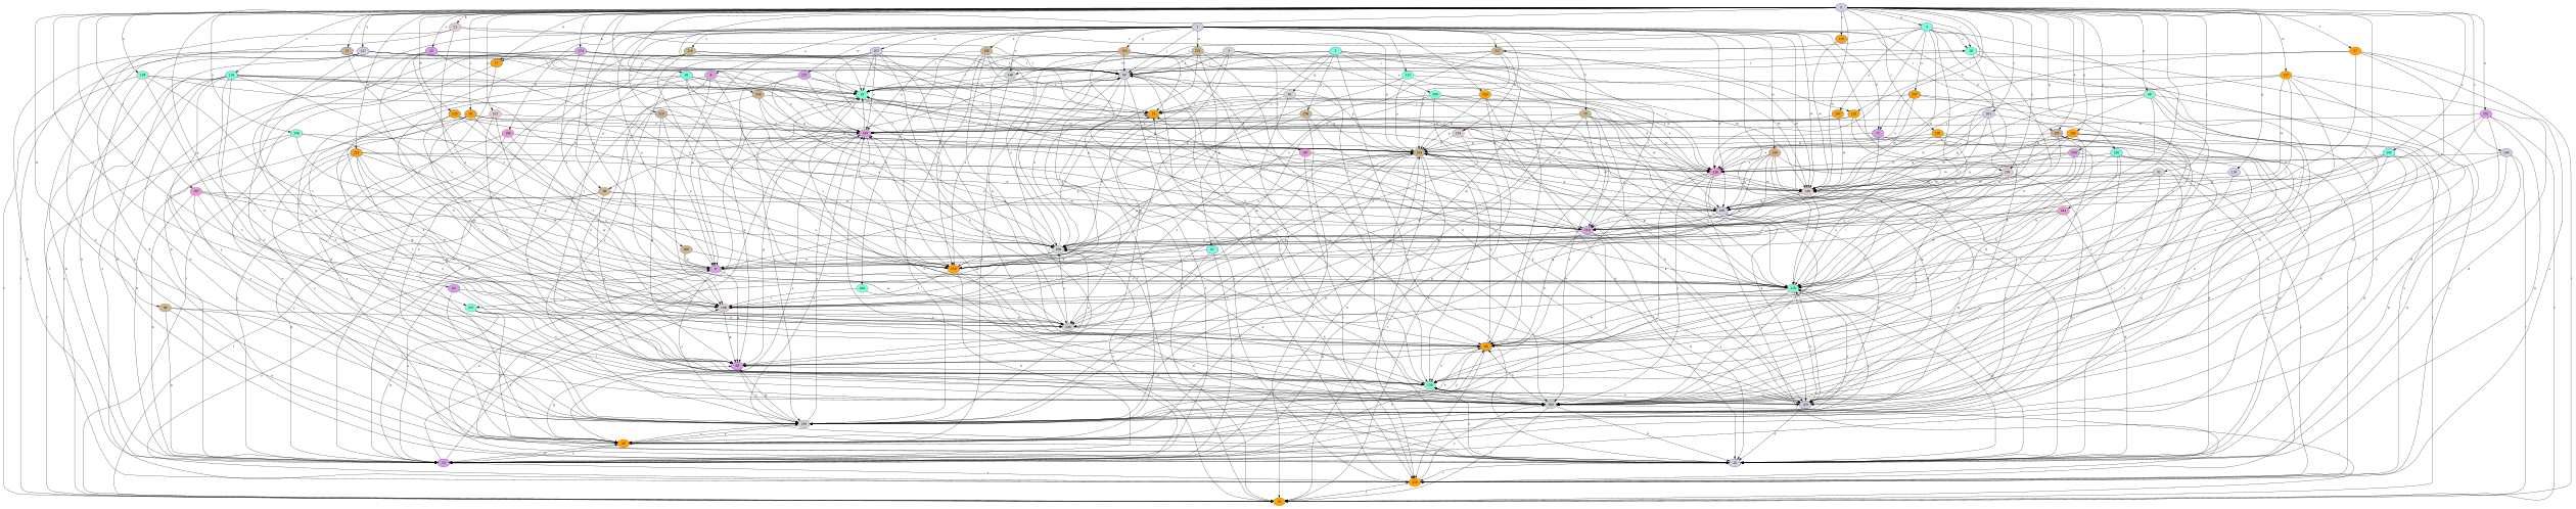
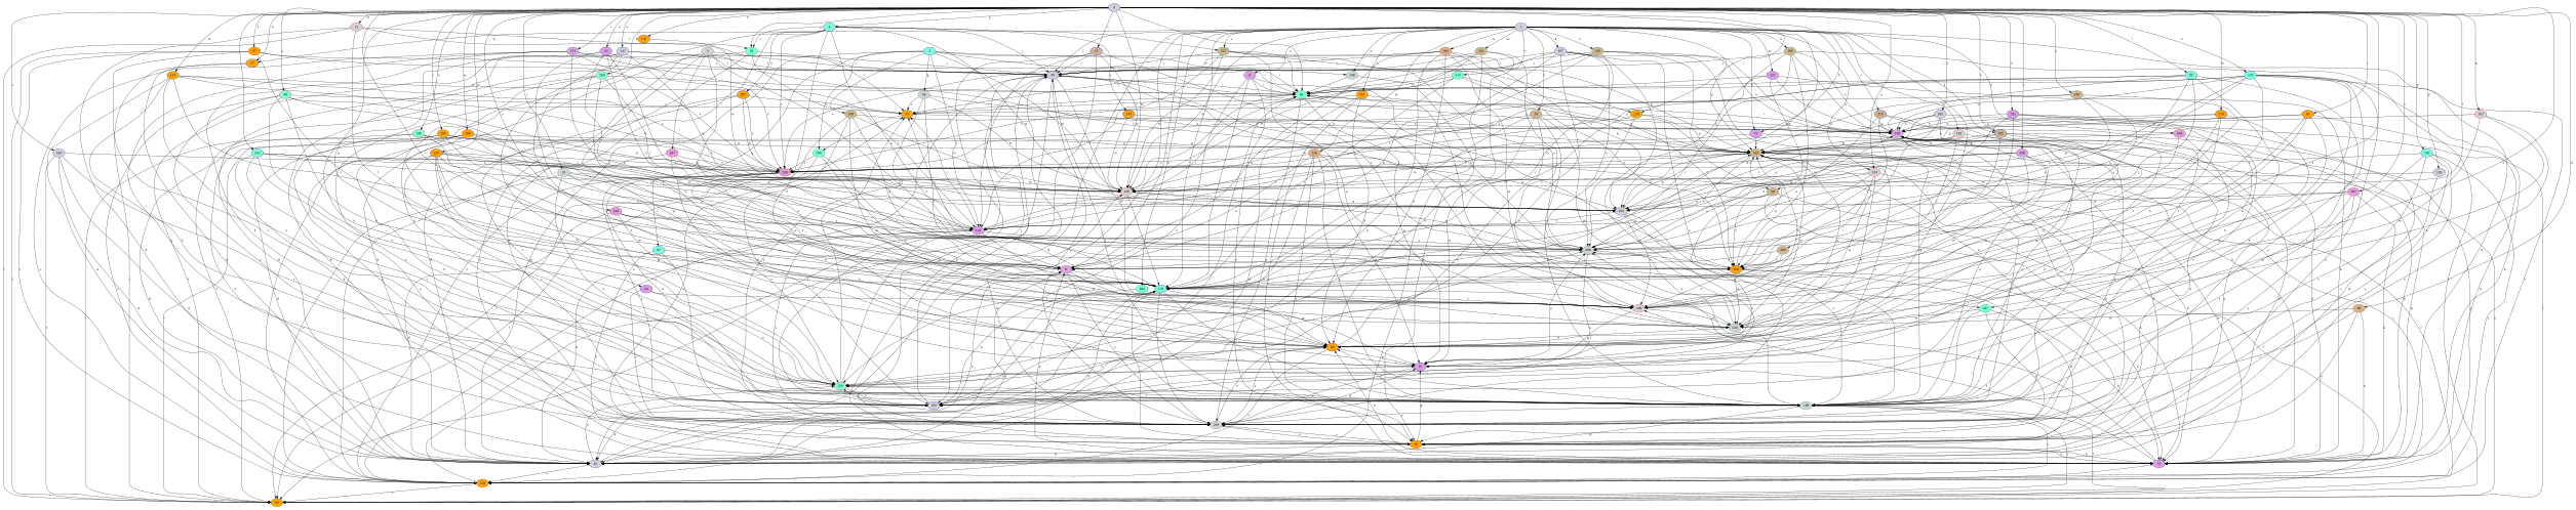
  strict digraph {
    fontname=Nunito
    node [color=blue fillcolor=lightgrey fontname=Nunito style=filled]
    edge [fontname=Nunito]
    4 [fillcolor=aquamarine]
    0
    11 [color=red]
    17 [fillcolor=orange]
    27 [fillcolor=tan]
    28 [color=teal fillcolor=aquamarine]
-   38 [color=teal fillcolor=tan]
+   38 [color=red fillcolor=tan]
    43 [fillcolor=plum]
    48 [color=red fillcolor=aquamarine]
    57 [color=red fillcolor=orange]
    58 [color=teal fillcolor=tan]
    64 [fillcolor=plum]
    72 [fillcolor=plum]
    82 [fillcolor=aquamarine]
    89 [color=teal fillcolor=aquamarine]
    91 [color=teal]
    92 [fillcolor=orange]
    104 [color=red fillcolor=aquamarine]
    105 [fillcolor=tan]
    118 [color=teal fillcolor=orange]
    127 [color=teal fillcolor=orange]
    129 [fillcolor=orange]
    130 [color=red]
    135 [fillcolor=aquamarine]
    136 [fillcolor=orange]
    146 [color=red fillcolor=aquamarine]
    147
    150 [fillcolor=aquamarine]
    152 [color=red]
    153
    158 [color=red fillcolor=orange]
    174 [color=teal fillcolor=plum]
-   178 [color=red fillcolor=aquamarine]
+   178 [fillcolor=aquamarine]
    183
    184
    185 [color=teal fillcolor=orange]
    197 [color=red fillcolor=plum]
    198 [color=red]
    202 [fillcolor=plum]
    203 [color=red]
    223 [fillcolor=orange]
    237 [color=teal fillcolor=aquamarine]
    242 [fillcolor=aquamarine]
    n44 [color=teal fillcolor=tan label=240]
    244 [color=red fillcolor=plum]
    246 [color=teal fillcolor=plum]
    99
    109
    169
    217 [color=teal fillcolor=tan]
    49 [color=red fillcolor=orange]
    80 [fillcolor=orange]
    207 [fillcolor=orange]
    208 [color=teal]
    238 [color=red fillcolor=plum]
    247 [fillcolor=orange]
    40
    29 [color=teal fillcolor=orange]
    59 [color=teal fillcolor=orange]
    19 [fillcolor=plum]
    119 [color=teal fillcolor=plum]
    249 [color=teal]
    259 [color=red fillcolor=orange]
    188 [color=teal]
    228 [color=teal]
    9 [color=teal fillcolor=plum]
    139 [color=red fillcolor=aquamarine]
    218 [color=red fillcolor=orange]
    69 [fillcolor=plum]
    159 [color=teal fillcolor=tan]
    149 [color=teal fillcolor=plum]
    1
    8 [color=teal fillcolor=plum]
    79 [color=teal fillcolor=tan]
    106 [color=teal fillcolor=tan]
    107
    108 [color=red fillcolor=plum]
    138 [color=red]
    148 [color=teal]
    164 [color=red fillcolor=tan]
    204 [color=teal fillcolor=aquamarine]
    205 [color=teal fillcolor=tan]
    210 [fillcolor=tan]
    213 [color=teal fillcolor=aquamarine]
    216 [color=teal fillcolor=tan]
    224 [color=teal fillcolor=tan]
    226 [color=red fillcolor=tan]
    227 [fillcolor=plum]
    253 [color=teal fillcolor=orange]
    2 [fillcolor=aquamarine]
    65 [color=teal]
    67 [fillcolor=aquamarine]
    206 [color=teal fillcolor=aquamarine]
    258 [color=teal fillcolor=tan]
    3 [color=teal]
    187 [color=red fillcolor=plum]
    4 -> 28 [label=c]
    4 -> 99 [label=j]
    4 -> 109 [label=k]
    4 -> 169 [label=q]
    4 -> 217 [label=v]
    4 -> 49 [label=e]
    4 -> 80 [label=h]
    4 -> 207 [label=u]
    4 -> 208 [label=u]
    4 -> 238 [label=x]
    4 -> 247 [label=y]
    0 -> 4 [label=a]
    0 -> 11 [label=b]
    0 -> 17 [label=b]
    0 -> 27 [label=c]
    0 -> 28 [label=c]
    0 -> 38 [label=d]
    0 -> 43 [label=e]
    0 -> 48 [label=e]
    0 -> 57 [label=f]
    0 -> 58 [label=f]
    0 -> 64 [label=g]
    0 -> 72 [label=h]
    0 -> 82 [label=i]
    0 -> 89 [label=i]
    0 -> 91 [label=j]
    0 -> 92 [label=j]
    0 -> 104 [label=k]
    0 -> 105 [label=k]
    0 -> 118 [label=l]
    0 -> 127 [label=m]
    0 -> 129 [label=m]
    0 -> 130 [label=m]
    0 -> 135 [label=n]
    0 -> 136 [label=n]
    0 -> 146 [label=o]
    0 -> 147 [label=o]
    0 -> 150 [label=p]
    0 -> 152 [label=p]
    0 -> 153 [label=p]
    0 -> 158 [label=p]
    0 -> 174 [label=r]
    0 -> 178 [label=r]
    0 -> 183 [label=s]
    0 -> 184 [label=s]
    0 -> 185 [label=s]
    0 -> 197 [label=t]
    0 -> 198 [label=t]
    0 -> 202 [label=u]
    0 -> 203 [label=u]
    0 -> 223 [label=w]
    0 -> 237 [label=x]
    0 -> 242 [label=y]
    0 -> n44 [label=y]
    0 -> 244 [label=y]
    0 -> 246 [label=y]
    11 -> 28 [label=c]
    11 -> 198 [label=t]
    11 -> 40 [label=d]
    11 -> 29 [label=c]
    11 -> 59 [label=f]
    17 -> 40 [label=d]
    17 -> 59 [label=f]
    27 -> 130 [label=m]
    27 -> 99 [label=j]
    27 -> 19 [label=b]
    27 -> 119 [label=l]
    27 -> 249 [label=y]
    27 -> 259 [label=z]
    28 -> 99 [label=j]
    28 -> 40 [label=d]
    28 -> 19 [label=b]
    28 -> 119 [label=l]
    38 -> 49 [label=e]
    38 -> 19 [label=b]
    38 -> 188 [label=s]
    38 -> 228 [label=w]
    43 -> 178 [label=r]
    43 -> 99 [label=j]
    43 -> 208 [label=u]
    43 -> 119 [label=l]
    43 -> 9 [label=a]
    43 -> 139 [label=n]
    48 -> 169 [label=q]
    48 -> 80 [label=h]
    48 -> 29 [label=c]
    48 -> 249 [label=y]
    48 -> 9 [label=a]
    48 -> 139 [label=n]
    48 -> 218 [label=v]
    57 -> 178 [label=r]
    57 -> 99 [label=j]
    57 -> 238 [label=x]
    57 -> 59 [label=f]
    57 -> 188 [label=s]
    57 -> 218 [label=v]
    58 -> 169 [label=q]
    58 -> 59 [label=f]
    58 -> 19 [label=b]
    58 -> 259 [label=z]
    58 -> 69 [label=g]
    64 -> 198 [label=t]
    64 -> 249 [label=y]
    64 -> 139 [label=n]
    72 -> 40 [label=d]
    72 -> 119 [label=l]
    72 -> 159 [label=p]
    82 -> 89 [label=i]
    82 -> 80 [label=h]
    82 -> 208 [label=u]
    82 -> 238 [label=x]
    82 -> 259 [label=z]
    82 -> 188 [label=s]
    82 -> 149 [label=o]
    89 -> 29 [label=c]
    89 -> 249 [label=y]
    89 -> 259 [label=z]
    89 -> 69 [label=g]
    91 -> 130 [label=m]
    91 -> 178 [label=r]
    91 -> 80 [label=h]
    91 -> 259 [label=z]
    91 -> 188 [label=s]
    91 -> 218 [label=v]
    92 -> 198 [label=t]
    92 -> 19 [label=b]
    92 -> 228 [label=w]
    92 -> 69 [label=g]
    92 -> 159 [label=p]
    92 -> 149 [label=o]
    104 -> 89 [label=i]
    104 -> 198 [label=t]
    104 -> 49 [label=e]
    104 -> 59 [label=f]
    104 -> 119 [label=l]
    104 -> 139 [label=n]
    105 -> 198 [label=t]
    105 -> 109 [label=k]
    105 -> 169 [label=q]
    105 -> 80 [label=h]
    105 -> 40 [label=d]
    105 -> 218 [label=v]
    105 -> 159 [label=p]
    118 -> 178 [label=r]
    118 -> 188 [label=s]
    118 -> 159 [label=p]
    118 -> 149 [label=o]
    127 -> 89 [label=o]
    127 -> 130 [label=m]
    127 -> 109 [label=k]
    127 -> 238 [label=x]
    127 -> 40 [label=d]
    127 -> 259 [label=z]
    127 -> 139 [label=n]
    129 -> 198 [label=t]
    129 -> 80 [label=h]
    129 -> 259 [label=z]
    129 -> 159 [label=p]
    129 -> 149 [label=o]
    130 -> 89 [label=i]
    130 -> 178 [label=r]
    130 -> 169 [label=q]
    130 -> 208 [label=u]
    135 -> 89 [label=i]
    135 -> 109 [label=k]
    135 -> 49 [label=e]
    135 -> 80 [label=h]
    135 -> 208 [label=u]
    135 -> 238 [label=x]
    135 -> 19 [label=b]
    135 -> 249 [label=y]
    135 -> 9 [label=a]
    135 -> 218 [label=v]
    135 -> 149 [label=o]
    136 -> 130 [label=m]
    146 -> 178 [label=r]
    146 -> 59 [label=f]
    146 -> 249 [label=y]
    146 -> 9 [label=a]
    146 -> 159 [label=p]
    147 -> 89 [label=i]
    147 -> 99 [label=j]
    147 -> 169 [label=q]
    147 -> 40 [label=d]
    147 -> 59 [label=f]
    147 -> 19 [label=b]
    147 -> 69 [label=g]
    150 -> 49 [label=e]
    150 -> 238 [label=x]
    150 -> 249 [label=y]
    150 -> 188 [label=s]
    150 -> 218 [label=v]
    150 -> 69 [label=g]
    152 -> 49 [label=e]
    152 -> 80 [label=h]
    152 -> 228 [label=w]
    152 -> 149 [label=o]
    153 -> 130 [label=m]
    153 -> 188 [label=s]
    158 -> 130 [label=m]
    158 -> 178 [label=r]
    158 -> 109 [label=k]
    158 -> 80 [label=h]
    158 -> 40 [label=d]
    158 -> 59 [label=f]
    158 -> 119 [label=l]
    158 -> 159 [label=p]
    174 -> 99 [label=j]
    174 -> 109 [label=k]
    174 -> 238 [label=x]
    174 -> 29 [label=c]
    174 -> 249 [label=y]
    174 -> 259 [label=z]
    174 -> 218 [label=v]
    178 -> 198 [label=t]
    178 -> 109 [label=k]
    178 -> 80 [label=h]
    178 -> 40 [label=d]
    178 -> 249 [label=y]
    178 -> 188 [label=s]
    178 -> 159 [label=p]
    183 -> 130 [label=m]
    183 -> 178 [label=r]
    183 -> 169 [label=q]
    183 -> 119 [label=l]
    183 -> 188 [label=s]
    183 -> 149 [label=o]
    184 -> 238 [label=x]
    184 -> 40 [label=d]
    184 -> 59 [label=f]
    184 -> 19 [label=b]
    184 -> 188 [label=s]
    185 -> 49 [label=e]
    185 -> 238 [label=x]
    185 -> 40 [label=d]
    185 -> 9 [label=a]
    185 -> 159 [label=p]
    197 -> 198 [label=t]
    197 -> 169 [label=q]
    197 -> 208 [label=u]
    197 -> 19 [label=b]
    197 -> 249 [label=y]
    197 -> 188 [label=s]
    198 -> 228 [label=w]
    198 -> 69 [label=g]
    198 -> 159 [label=p]
    202 -> 178 [label=r]
    202 -> 40 [label=d]
    202 -> 59 [label=f]
    202 -> 119 [label=l]
    202 -> 188 [label=s]
    202 -> 149 [label=o]
    203 -> 130 [label=m]
    203 -> 178 [label=r]
    203 -> 80 [label=h]
    203 -> 208 [label=u]
    203 -> 19 [label=b]
    203 -> 259 [label=z]
    223 -> 198 [label=t]
    223 -> 169 [label=q]
    223 -> 238 [label=x]
    223 -> 249 [label=y]
    223 -> 188 [label=s]
    223 -> 228 [label=w]
    223 -> 9 [label=a]
    223 -> 139 [label=n]
    223 -> 69 [label=g]
    237 -> 49 [label=e]
    237 -> 19 [label=b]
    237 -> 188 [label=s]
    237 -> 228 [label=w]
    242 -> 109 [label=k]
    242 -> 169 [label=q]
    242 -> 238 [label=x]
    242 -> 119 [label=l]
    242 -> 188 [label=s]
    242 -> 139 [label=n]
    n44 -> 198 [label=t]
    n44 -> 169 [label=q]
    n44 -> 208 [label=u]
    n44 -> 29 [label=c]
    n44 -> 159 [label=p]
    244 -> 80 [label=h]
    244 -> 208 [label=u]
    244 -> 40 [label=d]
    244 -> 119 [label=l]
    244 -> 139 [label=n]
    246 -> 130 [label=m]
    246 -> 178 [label=r]
    246 -> 169 [label=q]
    246 -> 238 [label=x]
    246 -> 19 [label=b]
    246 -> 228 [label=w]
    99 -> 89 [label=i]
    99 -> 49 [label=e]
    99 -> 208 [label=u]
    99 -> 59 [label=f]
    99 -> 188 [label=s]
    99 -> 228 [label=w]
    99 -> 218 [label=v]
    99 -> 159 [label=p]
    109 -> 178 [label=r]
    109 -> 99 [label=j]
    109 -> 40 [label=d]
    109 -> 139 [label=n]
    169 -> 198 [label=t]
    169 -> 109 [label=k]
    169 -> 119 [label=l]
    169 -> 188 [label=s]
    169 -> 159 [label=p]
    217 -> 89 [label=i]
    217 -> 130 [label=m]
    217 -> 99 [label=j]
    217 -> 208 [label=u]
    217 -> 119 [label=l]
    217 -> 228 [label=w]
    217 -> 159 [label=p]
    49 -> 178 [label=r]
    49 -> 40 [label=d]
    49 -> 19 [label=b]
    49 -> 249 [label=y]
    49 -> 69 [label=g]
    49 -> 159 [label=p]
    80 -> 208 [label=u]
    80 -> 249 [label=y]
    80 -> 139 [label=n]
    80 -> 218 [label=v]
    80 -> 69 [label=g]
    80 -> 159 [label=p]
    207 -> 130 [label=m]
    207 -> 238 [label=x]
    207 -> 29 [label=c]
    207 -> 188 [label=s]
    207 -> 218 [label=v]
    208 -> 99 [label=j]
    208 -> 109 [label=k]
    208 -> 29 [label=c]
    208 -> 259 [label=z]
    208 -> 9 [label=a]
    208 -> 149 [label=o]
    238 -> 130 [label=m]
    238 -> 109 [label=k]
    238 -> 249 [label=y]
    238 -> 188 [label=s]
    238 -> 139 [label=n]
    238 -> 218 [label=v]
    247 -> 130 [label=m]
    247 -> 149 [label=o]
    40 -> 89 [label=i]
    40 -> 178 [label=r]
    40 -> 9 [label=a]
    40 -> 139 [label=n]
    40 -> 218 [label=v]
    40 -> 149 [label=o]
    29 -> 149 [label=o]
    59 -> 188 [label=s]
    59 -> 149 [label=o]
    19 -> 198 [label=t]
    19 -> 49 [label=e]
    19 -> 80 [label=h]
    19 -> 208 [label=u]
    19 -> 29 [label=c]
    19 -> 9 [label=a]
    19 -> 218 [label=v]
    19 -> 149 [label=o]
    119 -> 89 [label=i]
    119 -> 80 [label=h]
    119 -> 208 [label=u]
    119 -> 40 [label=d]
    119 -> 29 [label=c]
    119 -> 249 [label=y]
    249 -> 130 [label=m]
    249 -> 99 [label=j]
    249 -> 49 [label=e]
    249 -> 80 [label=h]
    249 -> 69 [label=g]
    249 -> 149 [label=o]
    259 -> 198 [label=t]
    259 -> 40 [label=d]
    259 -> 19 [label=b]
    259 -> 159 [label=p]
    188 -> 80 [label=h]
    188 -> 40 [label=d]
    188 -> 59 [label=f]
    188 -> 249 [label=y]
    188 -> 139 [label=n]
    188 -> 149 [label=o]
    228 -> 89 [label=i]
    228 -> 80 [label=h]
    228 -> 208 [label=u]
    228 -> 159 [label=p]
    9 -> 178 [label=r]
    9 -> 249 [label=y]
    9 -> 69 [label=g]
    139 -> 99 [label=j]
    139 -> 109 [label=k]
    139 -> 29 [label=c]
    139 -> 188 [label=s]
    218 -> 99 [label=j]
    218 -> 59 [label=f]
    218 -> 188 [label=s]
    218 -> 9 [label=a]
    69 -> 208 [label=u]
    69 -> 249 [label=y]
    69 -> 139 [label=n]
    159 -> 130 [label=m]
    159 -> 169 [label=q]
    159 -> 208 [label=u]
    159 -> 238 [label=x]
    159 -> 59 [label=f]
    159 -> 19 [label=b]
    159 -> 249 [label=y]
    159 -> 228 [label=w]
    159 -> 139 [label=n]
    159 -> 218 [label=v]
    149 -> 89 [label=i]
    149 -> 49 [label=e]
    149 -> 188 [label=s]
    149 -> 69 [label=g]
    149 -> 159 [label=p]
    1 -> 17 [label=b]
    1 -> 72 [label=h]
    1 -> 105 [label=k]
    1 -> 130 [label=m]
    1 -> 178 [label=r]
    1 -> 203 [label=u]
    1 -> 99 [label=j]
    1 -> 109 [label=k]
    1 -> 169 [label=q]
    1 -> 217 [label=v]
    1 -> 40 [label=d]
    1 -> 19 [label=b]
    1 -> 9 [label=a]
    1 -> 159 [label=p]
    1 -> 8 [label=a]
    1 -> 79 [label=h]
    1 -> 106 [label=k]
    1 -> 107 [label=k]
    1 -> 108 [label=k]
    1 -> 138 [label=n]
    1 -> 148 [label=o]
    1 -> 164 [label=q]
    1 -> 204 [label=u]
    1 -> 205 [label=u]
    1 -> 210 [label=v]
    1 -> 213 [label=v]
    1 -> 216 [label=v]
    1 -> 224 [label=w]
    1 -> 226 [label=w]
    1 -> 227 [label=w]
    1 -> 253 [label=z]
    8 -> 89 [label=i]
    8 -> 178 [label=r]
    8 -> 198 [label=t]
    8 -> 49 [label=e]
    8 -> 139 [label=n]
    79 -> 130 [label=m]
    79 -> 178 [label=r]
    79 -> 109 [label=k]
    79 -> 188 [label=s]
    79 -> 228 [label=w]
    79 -> 69 [label=g]
    79 -> 149 [label=o]
    106 -> 178 [label=r]
    106 -> 99 [label=j]
    106 -> 208 [label=u]
    106 -> 59 [label=f]
    106 -> 249 [label=y]
    106 -> 259 [label=z]
    106 -> 149 [label=o]
    107 -> 89 [label=i]
    107 -> 99 [label=j]
    107 -> 208 [label=u]
    107 -> 249 [label=y]
    107 -> 188 [label=s]
    107 -> 9 [label=a]
    107 -> 139 [label=n]
    107 -> 149 [label=o]
    108 -> 19 [label=b]
    108 -> 249 [label=y]
    108 -> 228 [label=w]
    108 -> 159 [label=p]
    138 -> 109 [label=k]
    138 -> 259 [label=z]
    138 -> 159 [label=p]
    148 -> 89 [label=i]
    148 -> 49 [label=e]
    164 -> 99 [label=j]
    164 -> 109 [label=k]
    164 -> 169 [label=q]
    164 -> 80 [label=h]
    164 -> 238 [label=x]
    164 -> 259 [label=z]
    164 -> 228 [label=w]
    164 -> 9 [label=a]
    204 -> 198 [label=t]
    204 -> 40 [label=d]
    205 -> 259 [label=z]
    205 -> 228 [label=w]
    205 -> 9 [label=a]
    210 -> 259 [label=z]
    210 -> 188 [label=s]
    210 -> 9 [label=a]
    210 -> 69 [label=g]
    210 -> 149 [label=o]
    213 -> 89 [label=i]
    213 -> 178 [label=r]
    213 -> 238 [label=x]
    213 -> 259 [label=z]
    213 -> 159 [label=p]
    216 -> 178 [label=r]
    216 -> 99 [label=j]
    216 -> 49 [label=e]
    216 -> 29 [label=c]
    216 -> 19 [label=b]
    216 -> 119 [label=l]
    216 -> 188 [label=s]
    224 -> 89 [label=i]
    224 -> 130 [label=m]
    224 -> 198 [label=t]
    224 -> 99 [label=j]
    224 -> 139 [label=n]
    224 -> 218 [label=v]
    226 -> 109 [label=k]
    226 -> 169 [label=q]
    226 -> 49 [label=e]
    226 -> 238 [label=x]
    226 -> 188 [label=s]
    226 -> 9 [label=a]
    226 -> 69 [label=g]
    227 -> 89 [label=i]
    227 -> 208 [label=u]
    227 -> 238 [label=x]
    227 -> 19 [label=b]
    227 -> 149 [label=o]
    253 -> 80 [label=h]
    253 -> 40 [label=d]
    253 -> 29 [label=c]
    253 -> 19 [label=b]
    253 -> 159 [label=p]
    2 -> 89 [label=i]
    2 -> 118 [label=l]
    2 -> 130 [label=m]
    2 -> 40 [label=d]
    2 -> 119 [label=l]
    2 -> 148 [label=o]
    2 -> 65 [label=g]
    2 -> 67 [label=g]
    2 -> 206 [label=u]
    2 -> 258 [label=z]
    65 -> 130 [label=m]
    65 -> 198 [label=t]
    65 -> 29 [label=c]
    65 -> 249 [label=y]
    65 -> 159 [label=p]
    67 -> 19 [label=b]
    67 -> 249 [label=y]
    67 -> 9 [label=a]
    206 -> 178 [label=r]
    206 -> 238 [label=x]
-   206 -> 29 [label=c]
+   29 -> 206 [label=c]
    206 -> 59 [label=f]
    206 -> 228 [label=w]
    258 -> 130 [label=m]
    258 -> 109 [label=k]
-   79 -> 80 [label=h]
+   258 -> 80 [label=h]
    258 -> 59 [label=f]
    258 -> 9 [label=a]
    258 -> 149 [label=o]
    3 -> 58 [label=f]
    3 -> 178 [label=r]
    3 -> 237 [label=x]
    3 -> 99 [label=j]
    3 -> 40 [label=d]
    3 -> 69 [label=g]
    3 -> 187 [label=s]
    187 -> 198 [label=t]
    187 -> 238 [label=x]
    187 -> 119 [label=l]
    187 -> 218 [label=v]
  }
